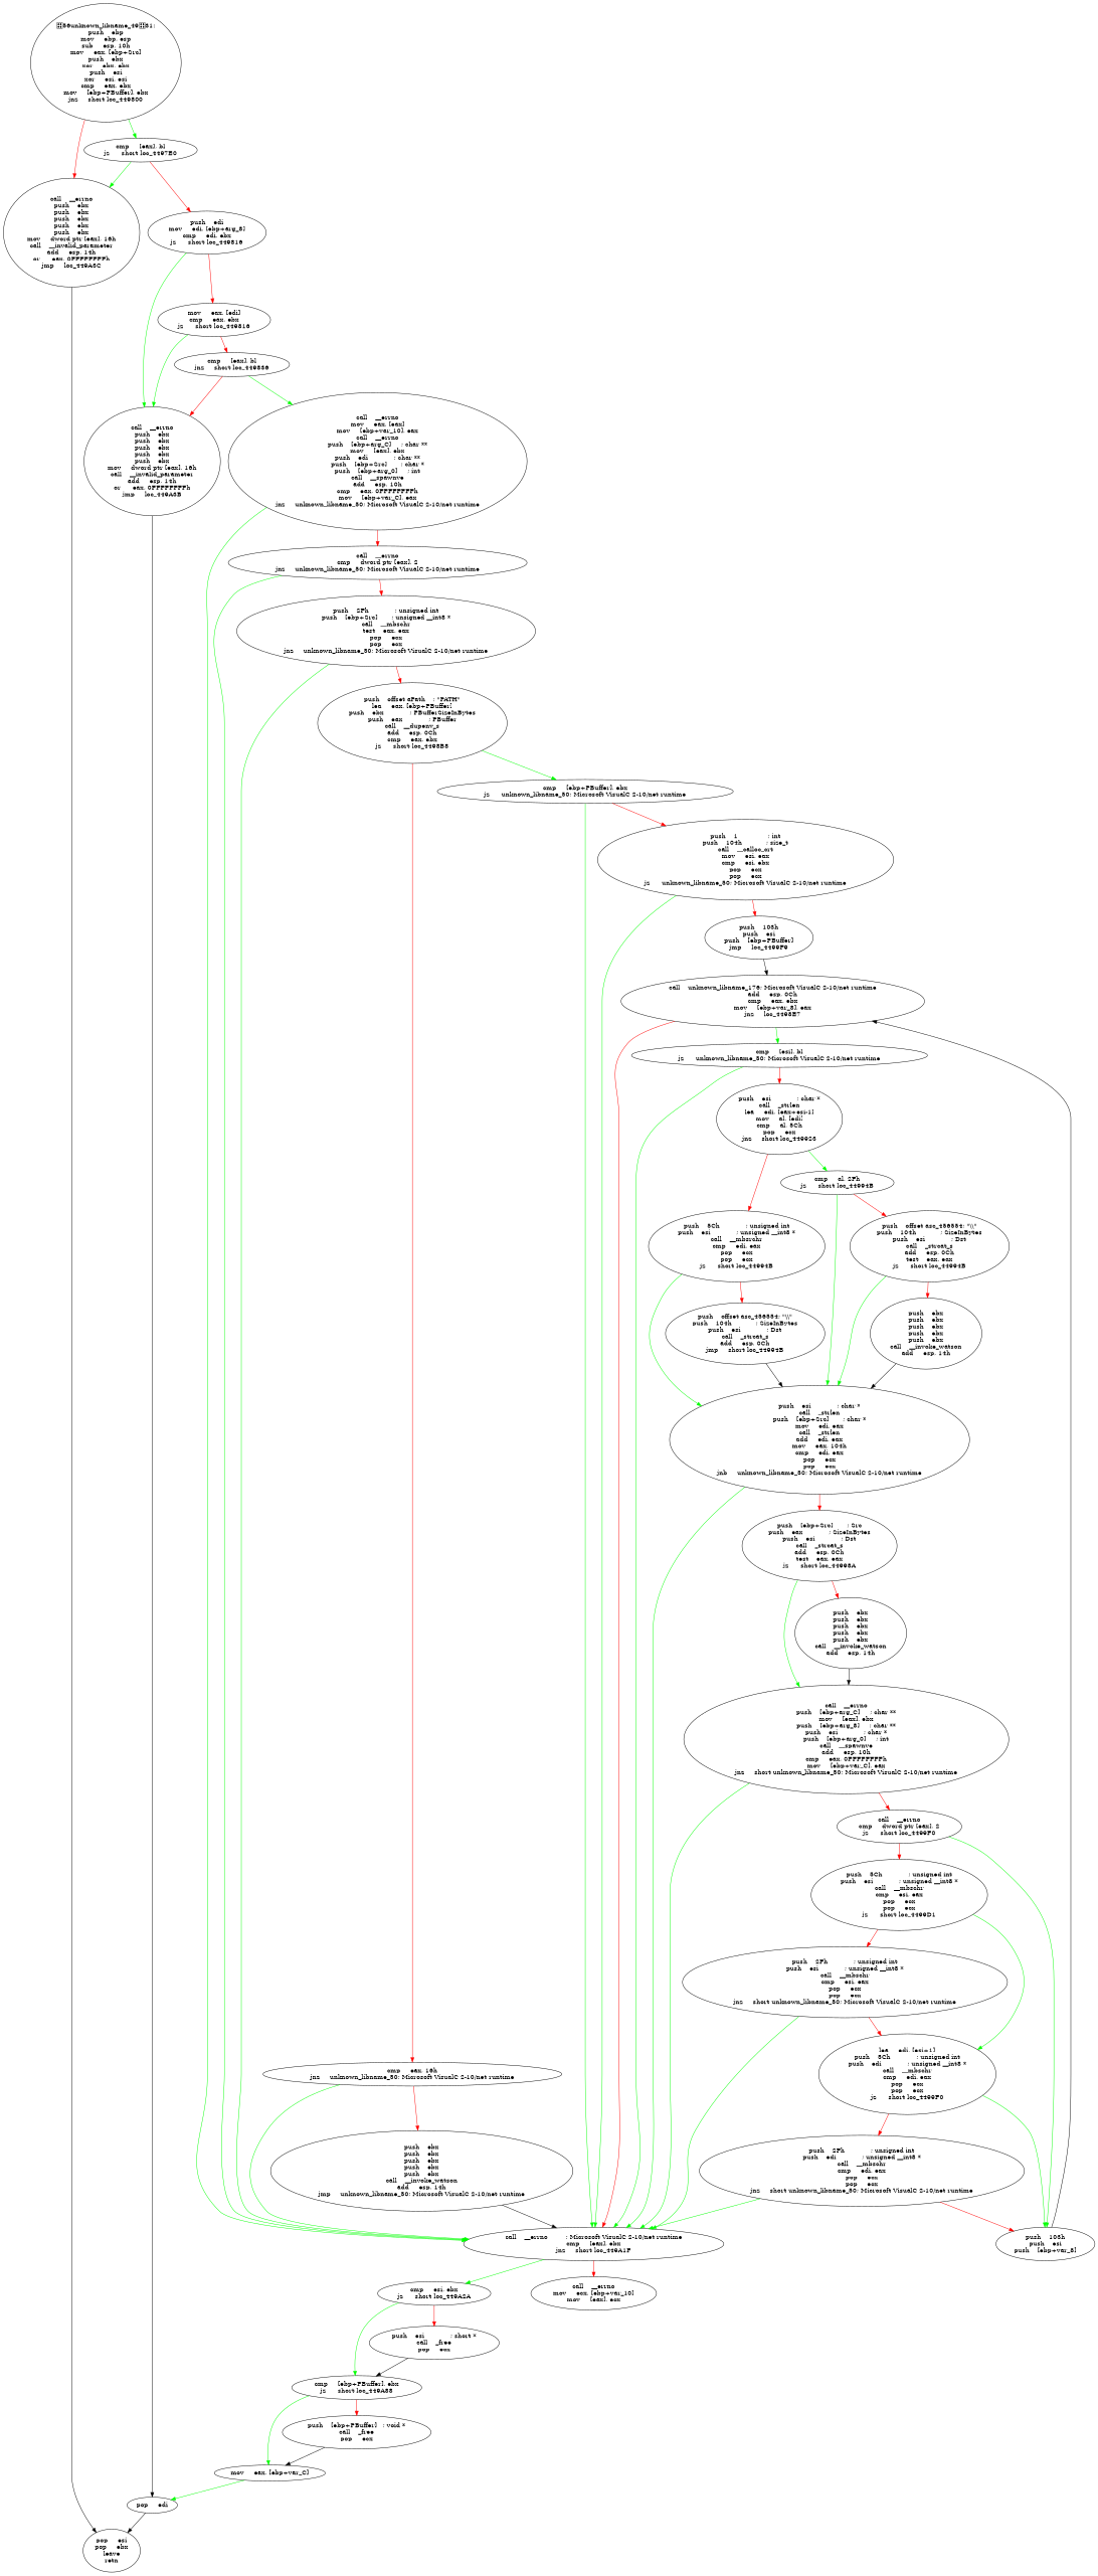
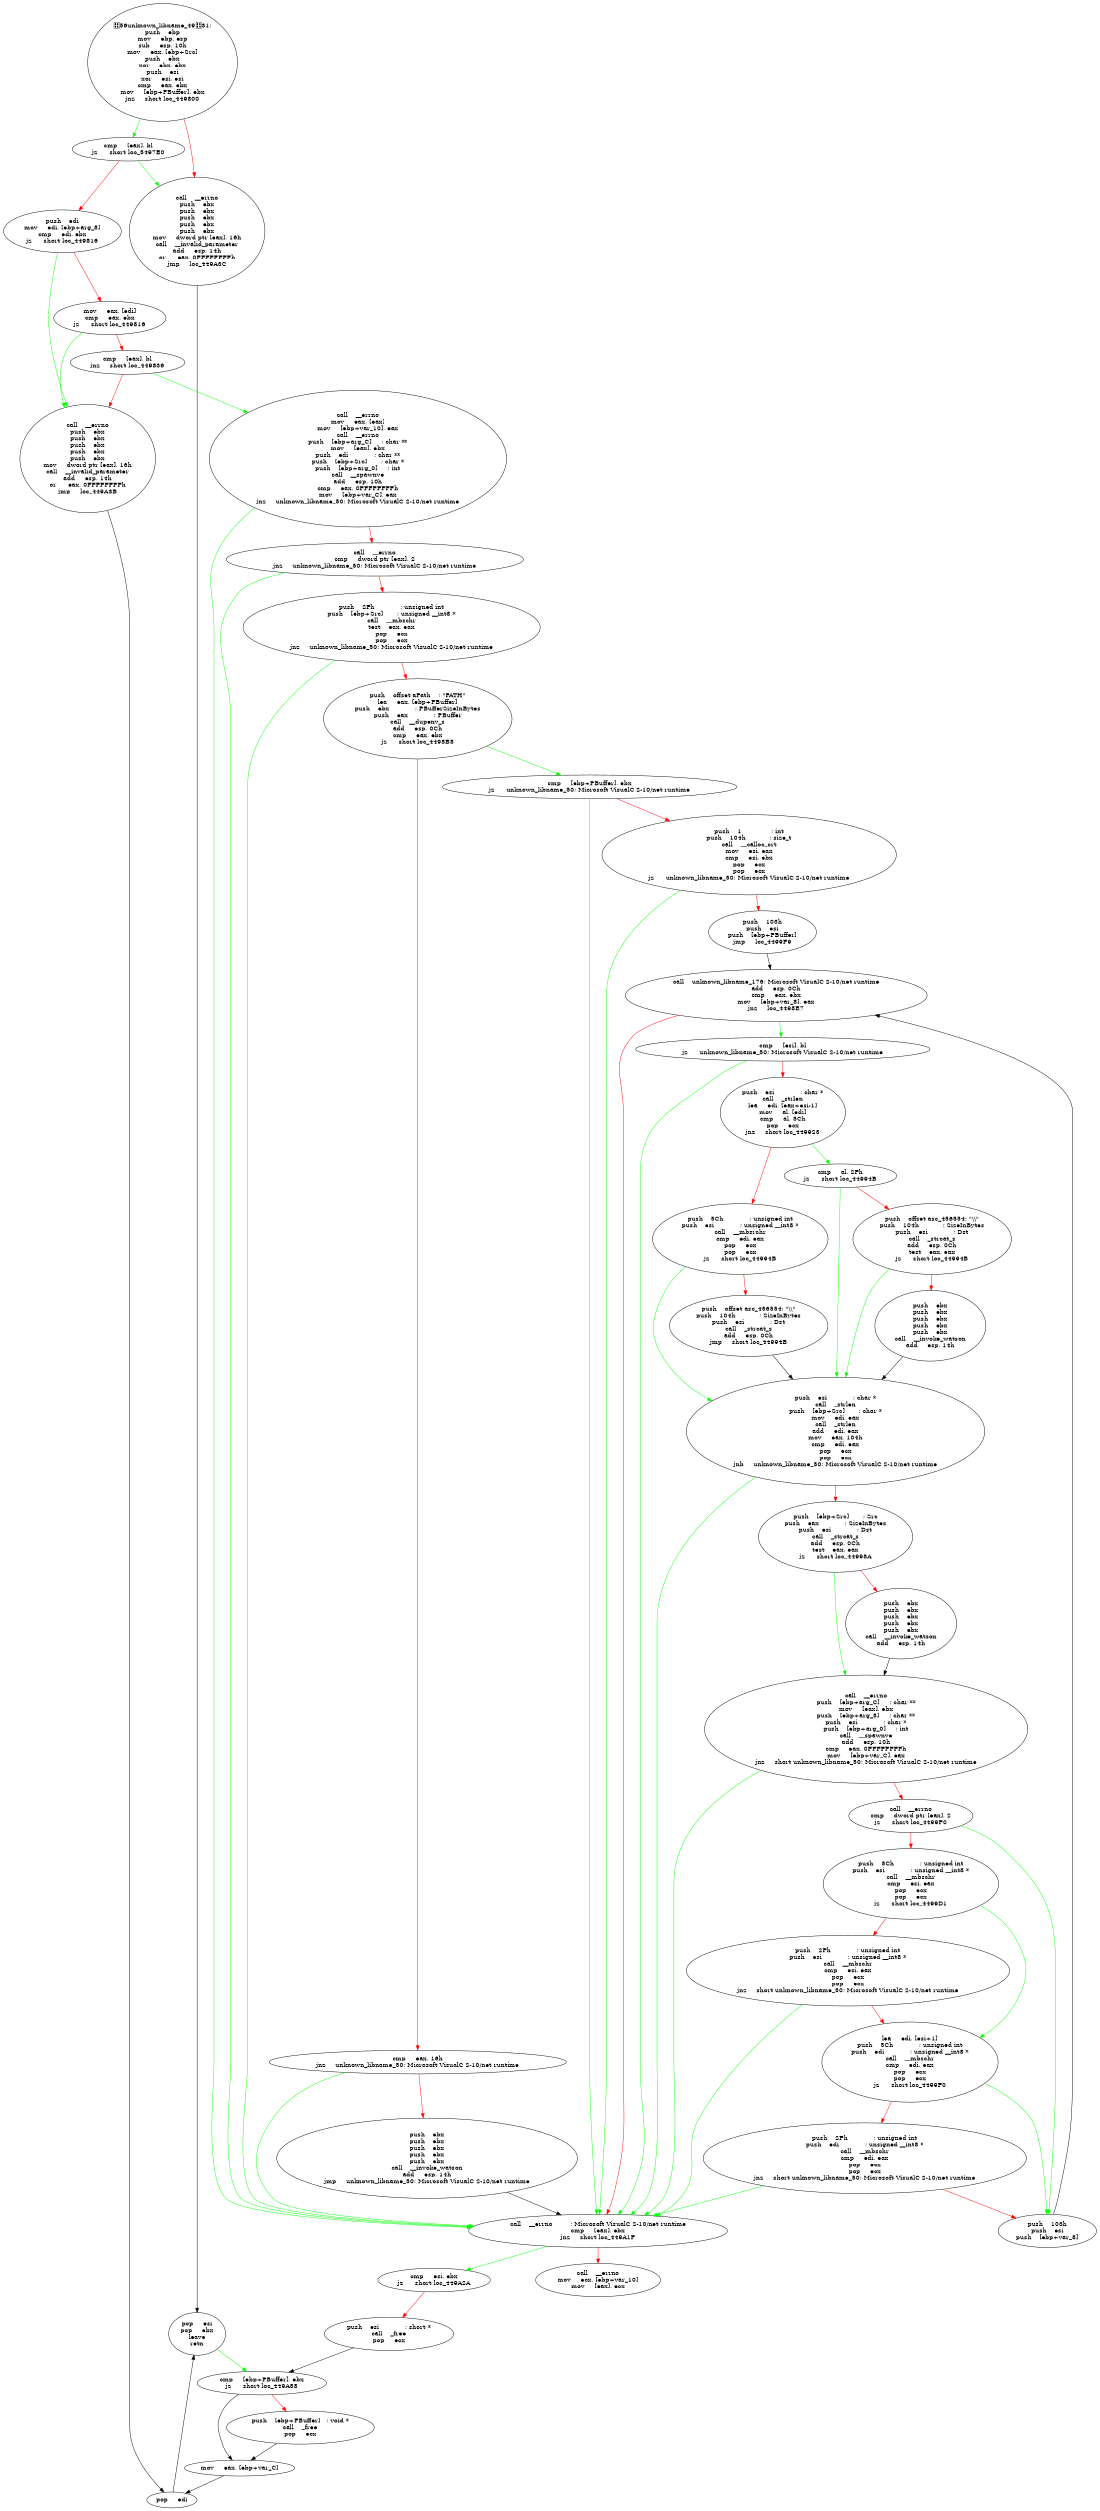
  digraph {
    edge [color=red]
    n1 [label="56unknown_libname_4931:\npush    ebp\nmov     ebp, esp\nsub     esp, 10h\nmov     eax, [ebp+Src]\npush    ebx\nxor     ebx, ebx\npush    esi\nxor     esi, esi\ncmp     eax, ebx\nmov     [ebp+PBuffer], ebx\njnz     short loc_449800"]
    n2 [label="call    __errno\npush    ebx\npush    ebx\npush    ebx\npush    ebx\npush    ebx\nmov     dword ptr [eax], 16h\ncall    __invalid_parameter\nadd     esp, 14h\nor      eax, 0FFFFFFFFh\njmp     loc_449A3C"]
-   n3 [label="cmp     [eax], bl\njz      short loc_4497E0"]
+   n3 [label="cmp     [eax], bl\njz      short loc_5497E0"]
    n4 [label="pop     esi\npop     ebx\nleave\nretn"]
    n5 [label="push    edi\nmov     edi, [ebp+arg_8]\ncmp     edi, ebx\njz      short loc_449816"]
    n6 [label="mov     eax, [edi]\ncmp     eax, ebx\njz      short loc_449816"]
    n7 [label="call    __errno\npush    ebx\npush    ebx\npush    ebx\npush    ebx\npush    ebx\nmov     dword ptr [eax], 16h\ncall    __invalid_parameter\nadd     esp, 14h\nor      eax, 0FFFFFFFFh\njmp     loc_449A3B"]
    n8 [label="cmp     [eax], bl\njnz     short loc_449836"]
    n9 [label="pop     edi"]
    n10 [label="call    __errno\nmov     eax, [eax]\nmov     [ebp+var_10], eax\ncall    __errno\npush    [ebp+arg_C]     ; char **\nmov     [eax], ebx\npush    edi             ; char **\npush    [ebp+Src]       ; char *\npush    [ebp+arg_0]     ; int\ncall    __spawnve\nadd     esp, 10h\ncmp     eax, 0FFFFFFFFh\nmov     [ebp+var_C], eax\njnz     unknown_libname_50; Microsoft VisualC 2-10/net runtime"]
    n11 [label="call    __errno\ncmp     dword ptr [eax], 2\njnz     unknown_libname_50; Microsoft VisualC 2-10/net runtime"]
    n12 [label="call    __errno         ; Microsoft VisualC 2-10/net runtime\ncmp     [eax], ebx\njnz     short loc_449A1F"]
    n13 [label="push    2Fh             ; unsigned int\npush    [ebp+Src]       ; unsigned __int8 *\ncall    __mbschr\ntest    eax, eax\npop     ecx\npop     ecx\njnz     unknown_libname_50; Microsoft VisualC 2-10/net runtime"]
    n14 [label="call    __errno\nmov     ecx, [ebp+var_10]\nmov     [eax], ecx"]
    n15 [label="cmp     esi, ebx\njz      short loc_449A2A"]
    n16 [label="push    offset aPath    ; \"PATH\"\nlea     eax, [ebp+PBuffer]\npush    ebx             ; PBufferSizeInBytes\npush    eax             ; PBuffer\ncall    __dupenv_s\nadd     esp, 0Ch\ncmp     eax, ebx\njz      short loc_4498B8"]
    n17 [label="cmp     eax, 16h\njnz     unknown_libname_50; Microsoft VisualC 2-10/net runtime"]
    n18 [label="cmp     [ebp+PBuffer], ebx\njz      unknown_libname_50; Microsoft VisualC 2-10/net runtime"]
    n19 [label="push    ebx\npush    ebx\npush    ebx\npush    ebx\npush    ebx\ncall    __invoke_watson\nadd     esp, 14h\njmp     unknown_libname_50; Microsoft VisualC 2-10/net runtime"]
    n20 [label="push    1               ; int\npush    104h            ; size_t\ncall    __calloc_crt\nmov     esi, eax\ncmp     esi, ebx\npop     ecx\npop     ecx\njz      unknown_libname_50; Microsoft VisualC 2-10/net runtime"]
    n21 [label="push    103h\npush    esi\npush    [ebp+PBuffer]\njmp     loc_4499F9"]
    n22 [label="call    unknown_libname_176; Microsoft VisualC 2-10/net runtime\nadd     esp, 0Ch\ncmp     eax, ebx\nmov     [ebp+var_8], eax\njnz     loc_4498E7"]
    n23 [label="cmp     [esi], bl\njz      unknown_libname_50; Microsoft VisualC 2-10/net runtime"]
    n24 [label="push    esi             ; char *\ncall    _strlen\nlea     edi, [eax+esi-1]\nmov     al, [edi]\ncmp     al, 5Ch\npop     ecx\njnz     short loc_449923"]
    n25 [label="push    5Ch             ; unsigned int\npush    esi             ; unsigned __int8 *\ncall    __mbsrchr\ncmp     edi, eax\npop     ecx\npop     ecx\njz      short loc_44994B"]
    n26 [label="cmp     al, 2Fh\njz      short loc_44994B"]
    n27 [label="push    offset asc_456554; \"\\\\\"\npush    104h            ; SizeInBytes\npush    esi             ; Dst\ncall    _strcat_s\nadd     esp, 0Ch\njmp     short loc_44994B"]
    n28 [label="push    esi             ; char *\ncall    _strlen\npush    [ebp+Src]       ; char *\nmov     edi, eax\ncall    _strlen\nadd     edi, eax\nmov     eax, 104h\ncmp     edi, eax\npop     ecx\npop     ecx\njnb     unknown_libname_50; Microsoft VisualC 2-10/net runtime"]
    n29 [label="push    offset asc_456554; \"\\\\\"\npush    104h            ; SizeInBytes\npush    esi             ; Dst\ncall    _strcat_s\nadd     esp, 0Ch\ntest    eax, eax\njz      short loc_44994B"]
    n30 [label="push    [ebp+Src]       ; Src\npush    eax             ; SizeInBytes\npush    esi             ; Dst\ncall    _strcat_s\nadd     esp, 0Ch\ntest    eax, eax\njz      short loc_44998A"]
    n31 [label="push    ebx\npush    ebx\npush    ebx\npush    ebx\npush    ebx\ncall    __invoke_watson\nadd     esp, 14h"]
    n32 [label="push    ebx\npush    ebx\npush    ebx\npush    ebx\npush    ebx\ncall    __invoke_watson\nadd     esp, 14h"]
    n33 [label="call    __errno\npush    [ebp+arg_C]     ; char **\nmov     [eax], ebx\npush    [ebp+arg_8]     ; char **\npush    esi             ; char *\npush    [ebp+arg_0]     ; int\ncall    __spawnve\nadd     esp, 10h\ncmp     eax, 0FFFFFFFFh\nmov     [ebp+var_C], eax\njnz     short unknown_libname_50; Microsoft VisualC 2-10/net runtime"]
    n34 [label="call    __errno\ncmp     dword ptr [eax], 2\njz      short loc_4499F0"]
    n35 [label="push    5Ch             ; unsigned int\npush    esi             ; unsigned __int8 *\ncall    __mbschr\ncmp     esi, eax\npop     ecx\npop     ecx\njz      short loc_4499D1"]
    n36 [label="push    103h\npush    esi\npush    [ebp+var_8]"]
    n37 [label="push    2Fh             ; unsigned int\npush    esi             ; unsigned __int8 *\ncall    __mbschr\ncmp     esi, eax\npop     ecx\npop     ecx\njnz     short unknown_libname_50; Microsoft VisualC 2-10/net runtime"]
    n38 [label="lea     edi, [esi+1]\npush    5Ch             ; unsigned int\npush    edi             ; unsigned __int8 *\ncall    __mbschr\ncmp     edi, eax\npop     ecx\npop     ecx\njz      short loc_4499F0"]
    n39 [label="push    2Fh             ; unsigned int\npush    edi             ; unsigned __int8 *\ncall    __mbschr\ncmp     edi, eax\npop     ecx\npop     ecx\njnz     short unknown_libname_50; Microsoft VisualC 2-10/net runtime"]
    n40 [label="push    esi             ; short *\ncall    _free\npop     ecx"]
    n41 [label="cmp     [ebp+PBuffer], ebx\njz      short loc_449A88"]
    n42 [label="push    [ebp+PBuffer]   ; void *\ncall    _free\npop     ecx"]
    n43 [label="mov     eax, [ebp+var_C]"]
    n1 -> n2
    n1 -> n3 [color=green]
    n2 -> n4 [color=black]
    n3 -> n2 [color=green]
    n3 -> n5
    n5 -> n6
    n5 -> n7 [color=green]
    n6 -> n7 [color=green]
    n6 -> n8
    n7 -> n9 [color=black]
    n8 -> n7
    n8 -> n10 [color=green]
    n9 -> n4 [color=black]
    n10 -> n11
    n10 -> n12 [color=green]
    n11 -> n12 [color=green]
    n11 -> n13
    n12 -> n14
    n12 -> n15 [color=green]
    n13 -> n12 [color=green]
    n13 -> n16
    n15 -> n40
-   n15 -> n41 [color=green]
+   n4 -> n41 [color=green]
    n16 -> n17
    n16 -> n18 [color=green]
    n17 -> n12 [color=green]
    n17 -> n19
    n18 -> n12 [color=green]
    n18 -> n20
    n19 -> n12 [color=black]
    n20 -> n12 [color=green]
    n20 -> n21
    n21 -> n22 [color=black]
    n22 -> n12
    n22 -> n23 [color=green]
    n23 -> n12 [color=green]
    n23 -> n24
    n24 -> n25
    n24 -> n26 [color=green]
    n25 -> n27
    n25 -> n28 [color=green]
    n26 -> n28 [color=green]
    n26 -> n29
    n27 -> n28 [color=black]
    n28 -> n12 [color=green]
    n28 -> n30
    n29 -> n28 [color=green]
    n29 -> n31
    n30 -> n32
    n30 -> n33 [color=green]
    n31 -> n28 [color=black]
    n32 -> n33 [color=black]
    n33 -> n12 [color=green]
    n33 -> n34
    n34 -> n35
    n34 -> n36 [color=green]
    n35 -> n37
    n35 -> n38 [color=green]
    n36 -> n22 [color=black]
    n37 -> n12 [color=green]
    n37 -> n38
    n38 -> n36 [color=green]
    n38 -> n39
    n39 -> n12 [color=green]
    n39 -> n36
    n40 -> n41 [color=black]
    n41 -> n42
-   n41 -> n43 [color=green]
+   n41 -> n43 [color=black]
    n42 -> n43 [color=black]
-   n43 -> n9 [color=green]
+   n43 -> n9 [color=black]
  }
